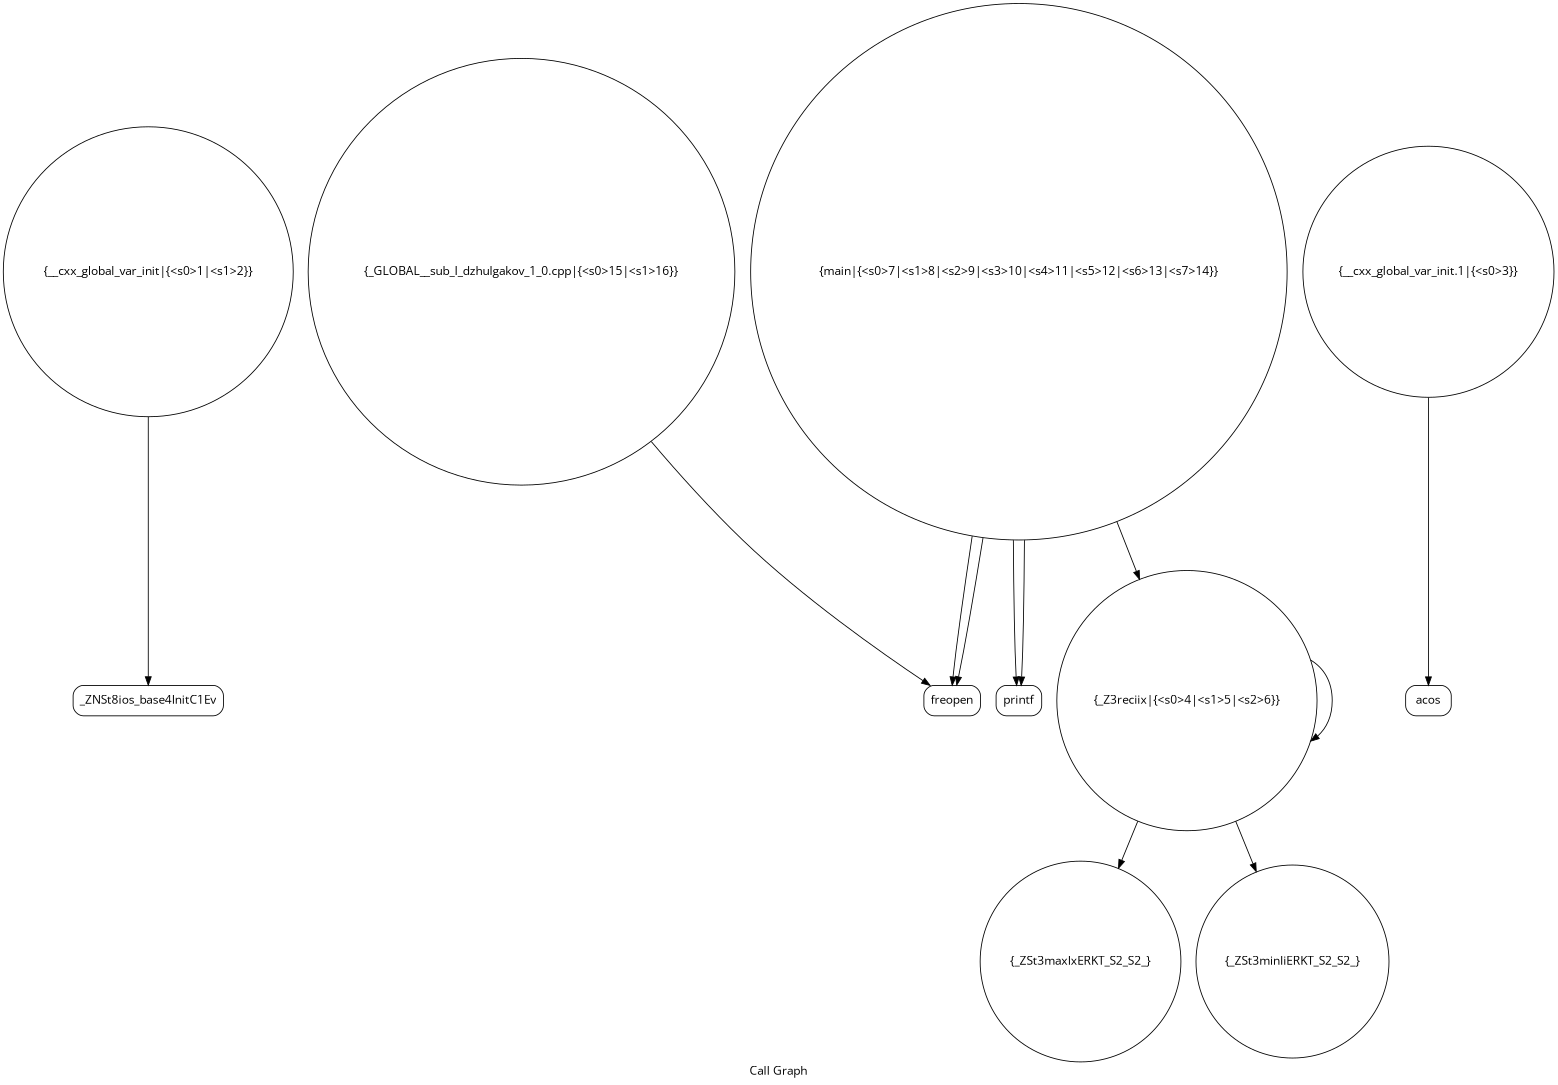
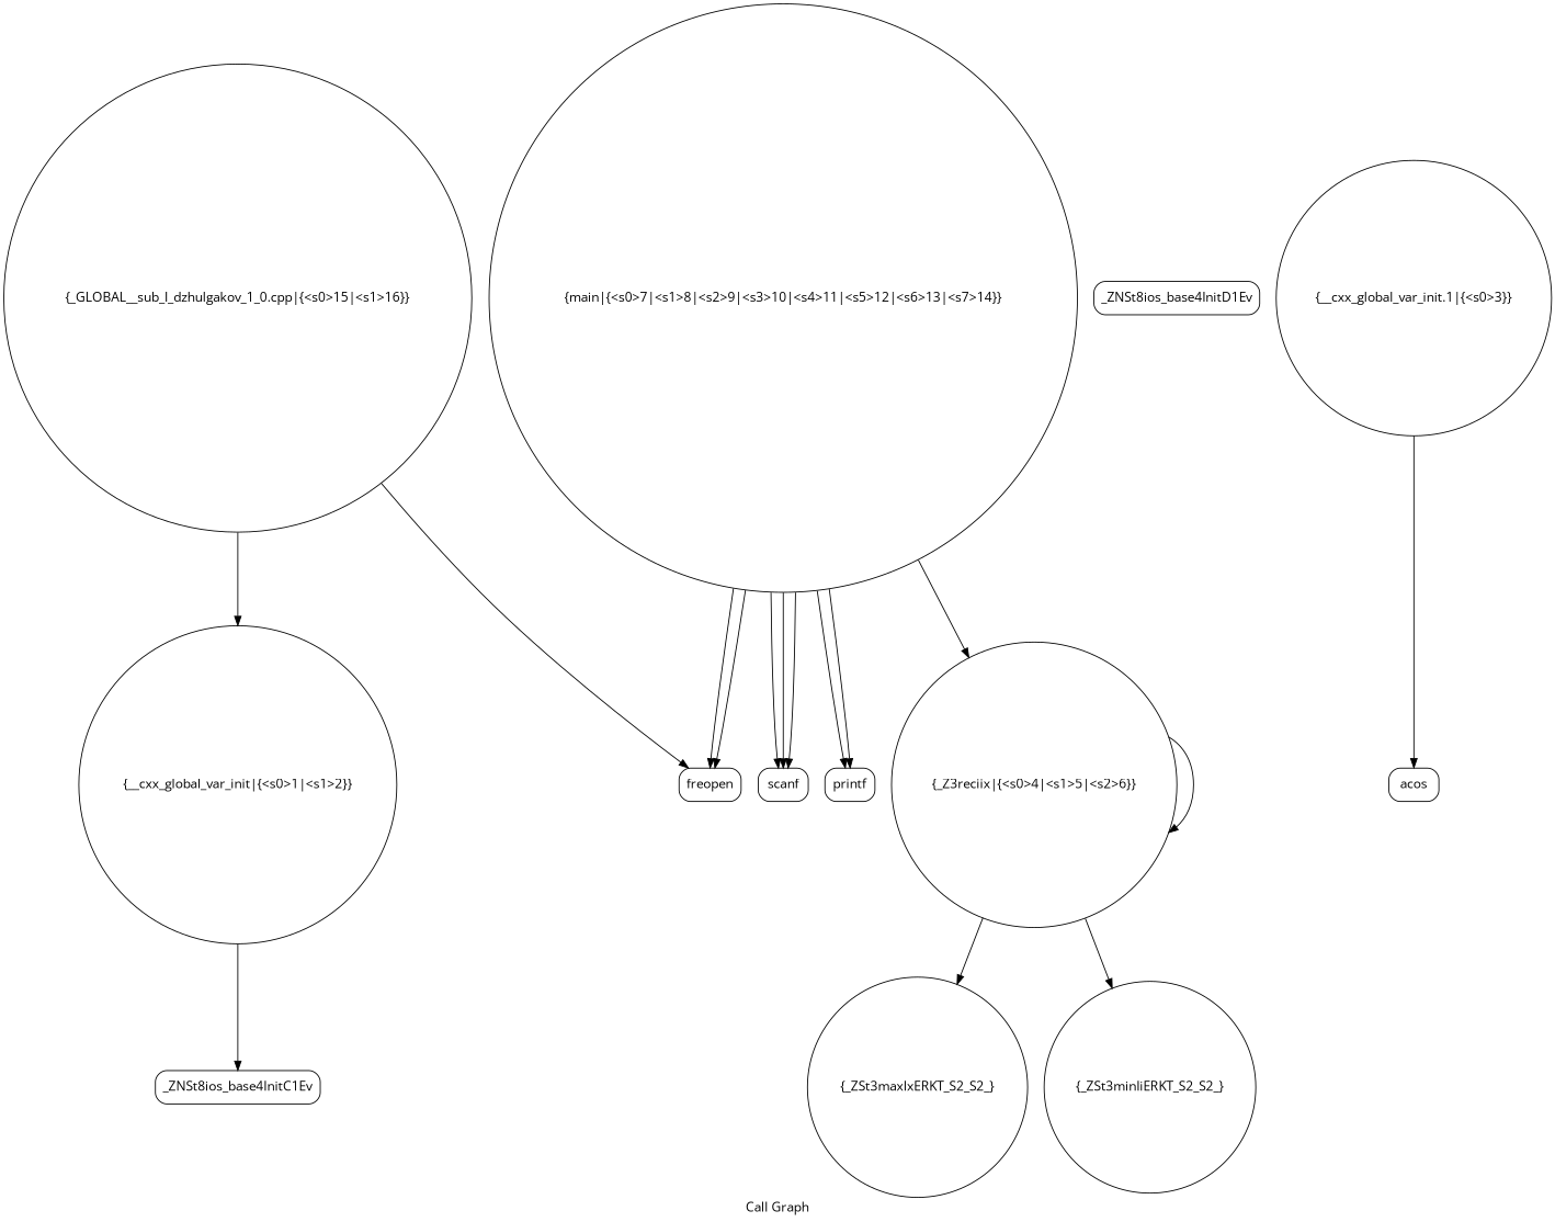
  digraph {
    fontname="Open Sans"
    label="Call Graph"
    node [fontname="Open Sans" shape=circle]
    edge [color=black fontname="Open Sans" tailport=s0]
    n1 [label="{__cxx_global_var_init|{<s0>1|<s1>2}}"]
    n2 [label="{_ZNSt8ios_base4InitC1Ev}" shape=Mrecord]
    n3 [label="{_ZSt3maxIxERKT_S2_S2_}"]
+   n4 [label="{_ZNSt8ios_base4InitD1Ev}" shape=Mrecord]
    n5 [label="{main|{<s0>7|<s1>8|<s2>9|<s3>10|<s4>11|<s5>12|<s6>13|<s7>14}}"]
    n6 [label="{freopen}" shape=Mrecord]
+   n7 [label="{scanf}" shape=Mrecord]
    n8 [label="{printf}" shape=Mrecord]
    n9 [label="{_Z3reciix|{<s0>4|<s1>5|<s2>6}}"]
    n10 [label="{_ZSt3minIiERKT_S2_S2_}"]
    n11 [label="{__cxx_global_var_init.1|{<s0>3}}"]
    n12 [label="{acos}" shape=Mrecord]
    n13 [label="{_GLOBAL__sub_I_dzhulgakov_1_0.cpp|{<s0>15|<s1>16}}"]
    n1 -> n2
    n5 -> n6
    n5 -> n6 [tailport=s1]
+   n5 -> n7 [tailport=s2]
+   n5 -> n7 [tailport=s4]
+   n5 -> n7 [tailport=s5]
    n5 -> n8 [tailport=s3]
    n5 -> n8 [tailport=s7]
    n5 -> n9 [tailport=s6]
    n9 -> n3
    n9 -> n9 [tailport=s2]
    n9 -> n10 [tailport=s1]
    n11 -> n12
+   n13 -> n1
    n13 -> n6 [tailport=s1]
  }
